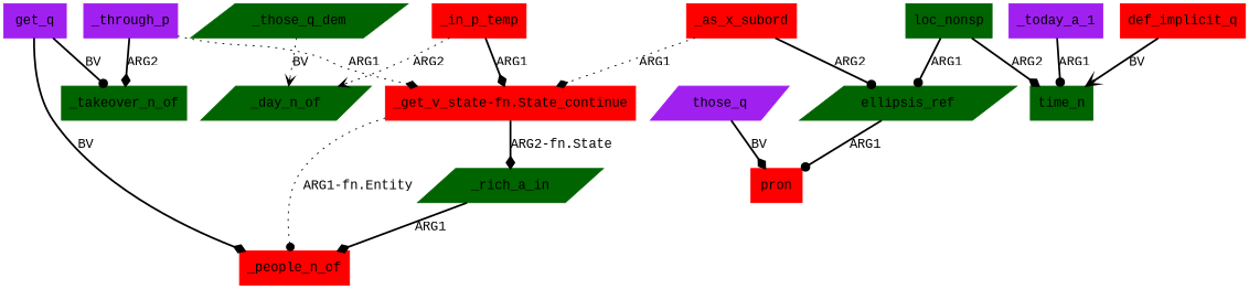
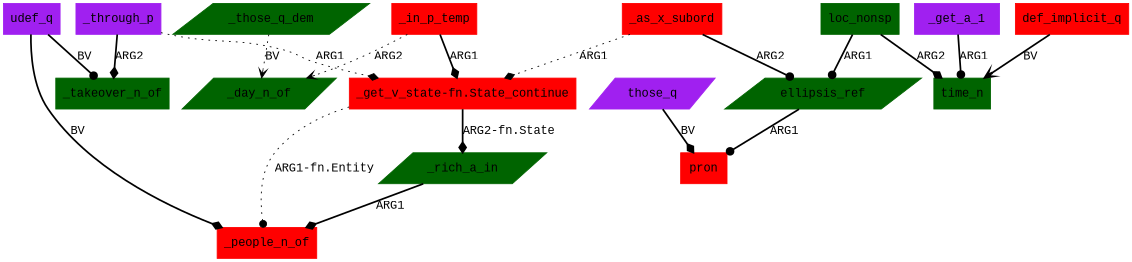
  digraph {
    fontname="Liberation Mono"
    node [color=darkgreen fontname="Liberation Mono" shape=box style=filled]
    edge [arrowhead=diamond fontname="Liberation Mono" style=bold]
-   udef_q [color=purple label=get_q]
+   udef_q [color=purple]
    _people_n_of [color=red]
    _takeover_n_of
    _rich_a_in [shape=parallelogram]
    _as_x_subord [color=red]
    "_get_v_state-fn.State_continue" [color=red]
    ellipsis_ref [shape=parallelogram]
    pron [color=red]
    _in_p_temp [color=red]
    _day_n_of [shape=parallelogram]
-   _today_a_1 [color=purple]
+   _today_a_1 [color=purple label=_get_a_1]
    time_n
    loc_nonsp
    def_implicit_q [color=red]
    _those_q_dem [shape=parallelogram]
    _through_p [color=purple]
    n17 [color=purple label=those_q shape=parallelogram]
    udef_q -> _people_n_of [label=BV]
    udef_q -> _takeover_n_of [arrowhead=dot label=BV]
    _rich_a_in -> _people_n_of [label=ARG1]
    _as_x_subord -> "_get_v_state-fn.State_continue" [label=ARG1 style=dotted]
    _as_x_subord -> ellipsis_ref [arrowhead=dot label=ARG2]
    "_get_v_state-fn.State_continue" -> _people_n_of [arrowhead=dot label="ARG1-fn.Entity" style=dotted]
    "_get_v_state-fn.State_continue" -> _rich_a_in [label="ARG2-fn.State"]
    ellipsis_ref -> pron [arrowhead=dot label=ARG1]
    _in_p_temp -> "_get_v_state-fn.State_continue" [label=ARG1]
    _in_p_temp -> _day_n_of [arrowhead=vee label=ARG2 style=dotted]
    _today_a_1 -> time_n [arrowhead=dot label=ARG1]
    loc_nonsp -> ellipsis_ref [arrowhead=dot label=ARG1]
    loc_nonsp -> time_n [label=ARG2]
    def_implicit_q -> time_n [arrowhead=vee label=BV]
    _those_q_dem -> _day_n_of [arrowhead=vee label=BV style=dotted]
    _through_p -> _takeover_n_of [label=ARG2]
    _through_p -> "_get_v_state-fn.State_continue" [label=ARG1 style=dotted]
    n17 -> pron [label=BV]
  }
